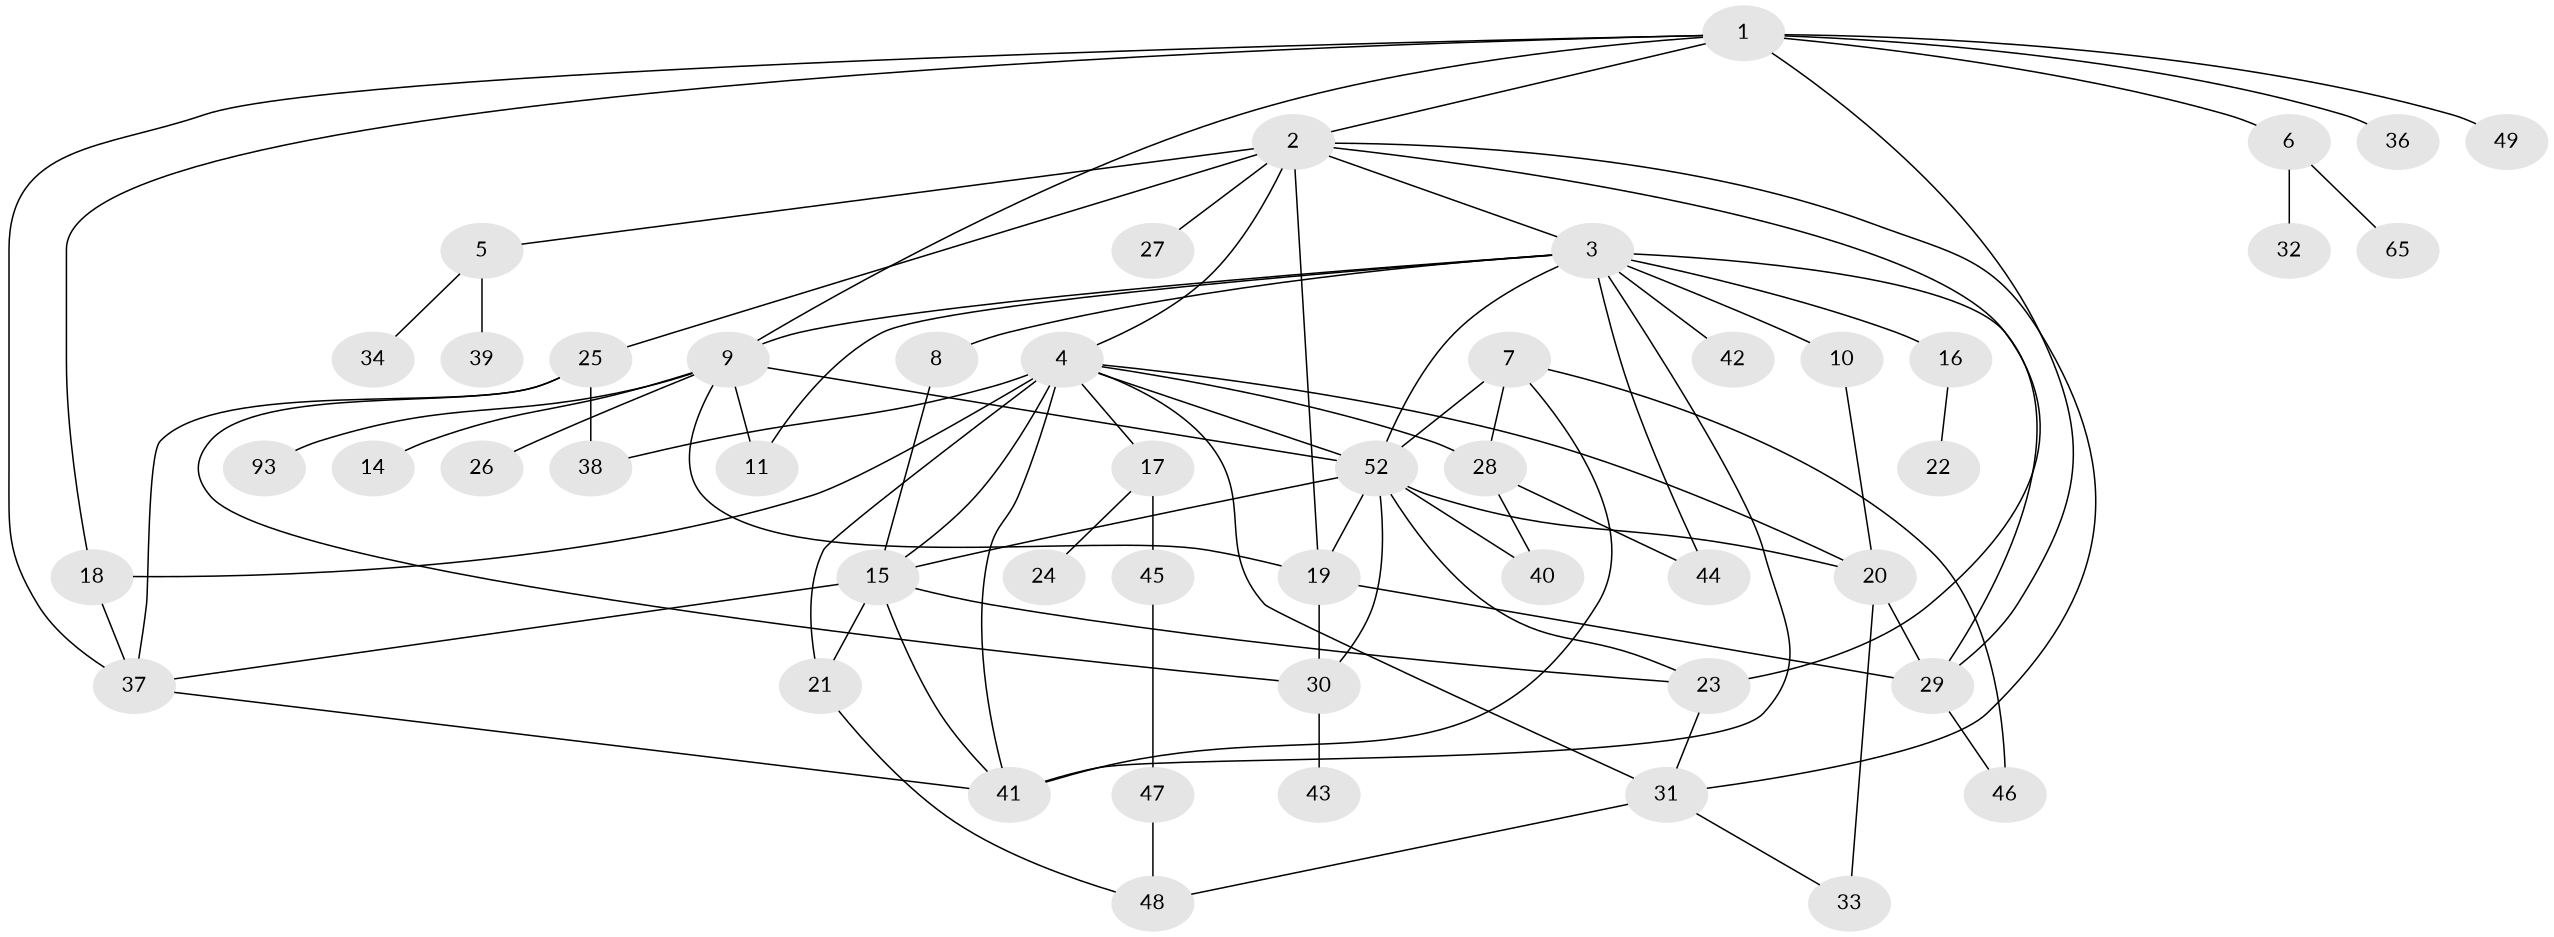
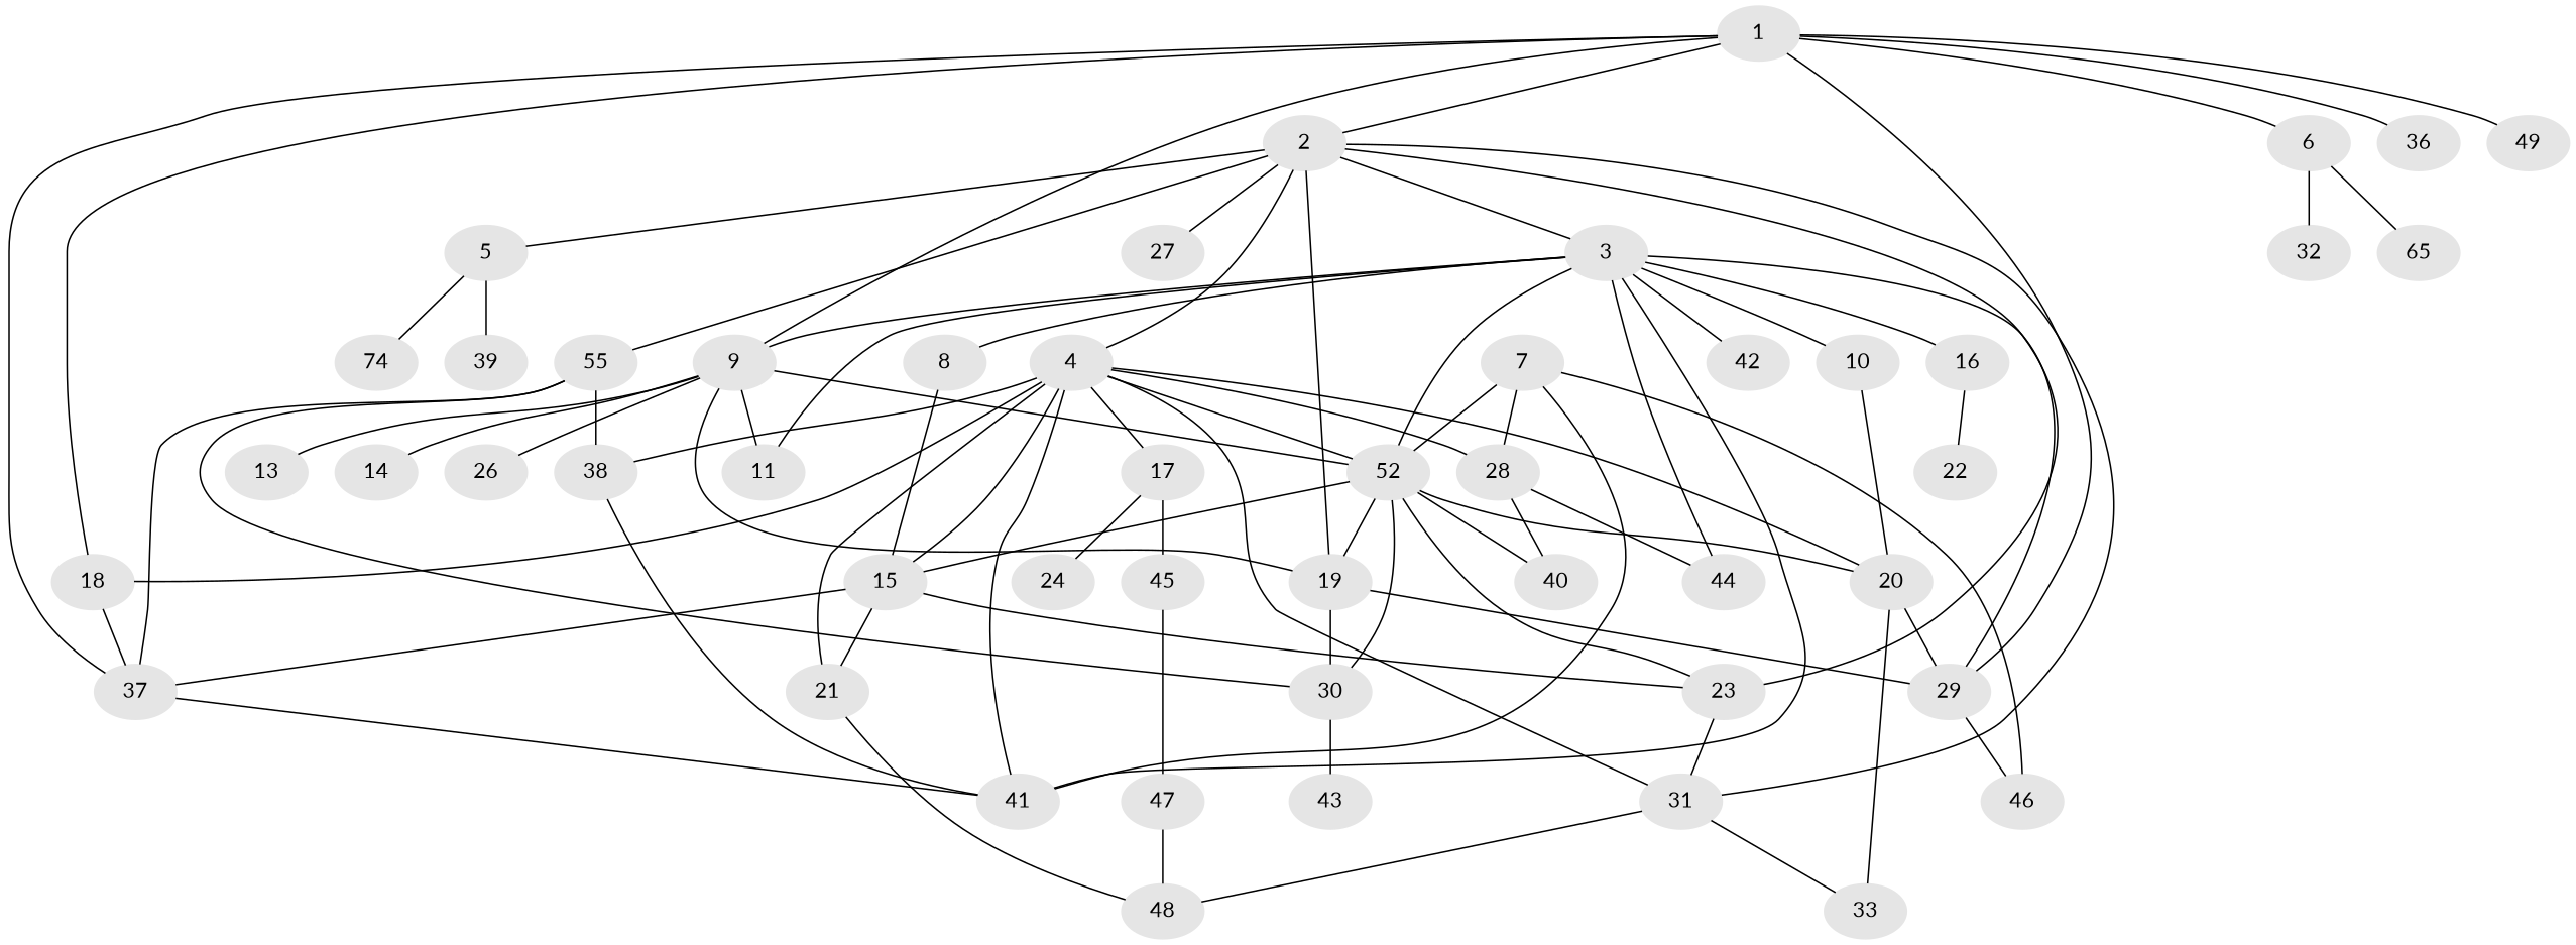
  graph {
    fontname=Lato
    node [color=gray90 fontname=Lato style=filled]
    edge [fontname=Lato weight=1.0]
    1
    2
    6
    9
    18
    29
    36
    37
    49
    3
    4
    5
    19
    23
-   25
+   25 [label=55]
    27
    31
    32
    n19 [label=65]
    11
    n21 [label=52]
-   13 [label=93]
+   13
    14
    26
    46
    41
    8
    10
    16
    42
    44
    15
    17
    20
    28
    38
    21
-   34
+   34 [label=74]
    39
    30
    33
    48
    40
    22
    7
    24
    45
    43
    47
    1 -- 2
    1 -- 6
    1 -- 9
    1 -- 18
    1 -- 29
    1 -- 36
    1 -- 37
    1 -- 49
    2 -- 3
    2 -- 4
    2 -- 5
    2 -- 19
    2 -- 23
    2 -- 25
    2 -- 27
    2 -- 31
    6 -- 32
    6 -- n19
    9 -- 19
    9 -- 11
    9 -- n21
    9 -- 13
    9 -- 14
    9 -- 26
    18 -- 37 [weight=3.0]
    29 -- 46
    37 -- 41 [weight=2.0]
    3 -- 9
    3 -- 29
    3 -- 11
    3 -- n21
    3 -- 41
    3 -- 8
    3 -- 10
    3 -- 16
    3 -- 42
    3 -- 44
    4 -- 18 [weight=2.0]
    4 -- 31 [weight=2.0]
    4 -- n21 [weight=2.0]
    4 -- 41
    4 -- 15
    4 -- 17
    4 -- 20
    4 -- 28
    4 -- 38 [weight=5.0]
    4 -- 21
    5 -- 34
    5 -- 39
    19 -- 29 [weight=4.0]
    19 -- 30
    23 -- 31
    25 -- 37
    25 -- 38
    25 -- 30
    31 -- 33
    31 -- 48
    n21 -- 19
    n21 -- 23
    n21 -- 15
    n21 -- 20
    n21 -- 30
    n21 -- 40
    8 -- 15
    10 -- 20
    16 -- 22
    15 -- 37
    15 -- 23 [weight=4.0]
-   15 -- 41
+   38 -- 41
    15 -- 21
    17 -- 24
    17 -- 45
    20 -- 29
    20 -- 33 [weight=2.0]
    28 -- 44
    28 -- 40
    21 -- 48
    30 -- 43
    7 -- n21
    7 -- 46
    7 -- 41 [weight=4.0]
    7 -- 28
    45 -- 47
    47 -- 48
  }
